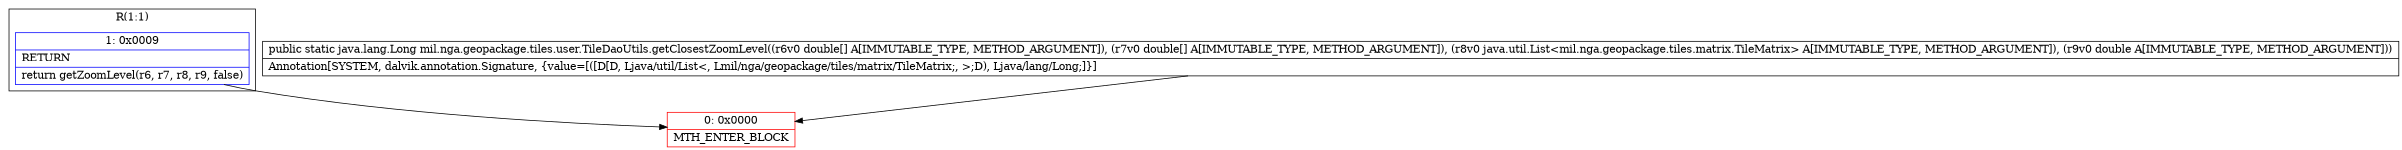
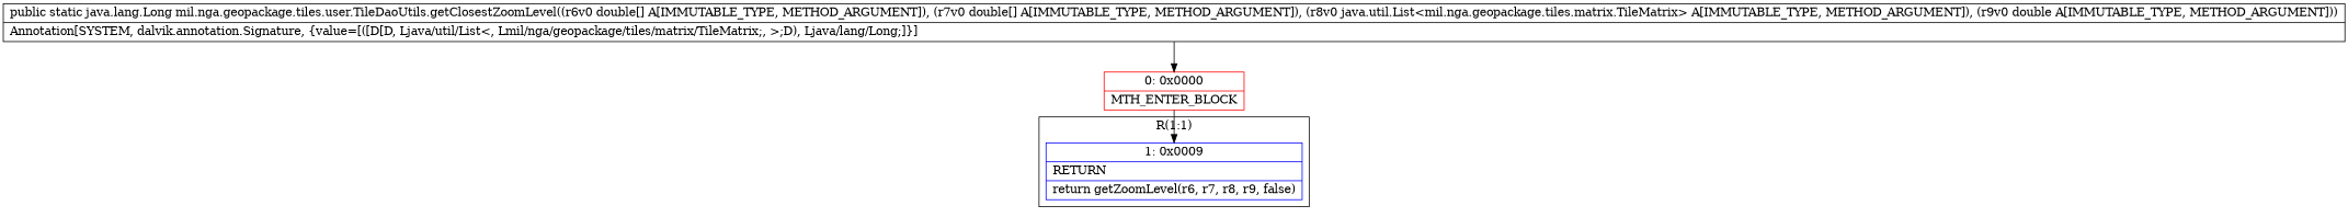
  digraph {
    node [shape=record]
    n1 [color=blue label="{1\:\ 0x0009|RETURN\l|return getZoomLevel(r6, r7, r8, r9, false)\l}"]
    n2 [color=red label="{0\:\ 0x0000|MTH_ENTER_BLOCK\l}"]
    n3 [label="{public static java.lang.Long mil.nga.geopackage.tiles.user.TileDaoUtils.getClosestZoomLevel((r6v0 double[] A[IMMUTABLE_TYPE, METHOD_ARGUMENT]), (r7v0 double[] A[IMMUTABLE_TYPE, METHOD_ARGUMENT]), (r8v0 java.util.List\<mil.nga.geopackage.tiles.matrix.TileMatrix\> A[IMMUTABLE_TYPE, METHOD_ARGUMENT]), (r9v0 double A[IMMUTABLE_TYPE, METHOD_ARGUMENT]))  | Annotation[SYSTEM, dalvik.annotation.Signature, \{value=[([D[D, Ljava\/util\/List\<, Lmil\/nga\/geopackage\/tiles\/matrix\/TileMatrix;, \>;D), Ljava\/lang\/Long;]\}]\l}"]
    subgraph cluster_1 {
      label="R(1:1)"
      n1
    }
-   n1 -> n2
+   n2 -> n1
    n3 -> n2
  }
